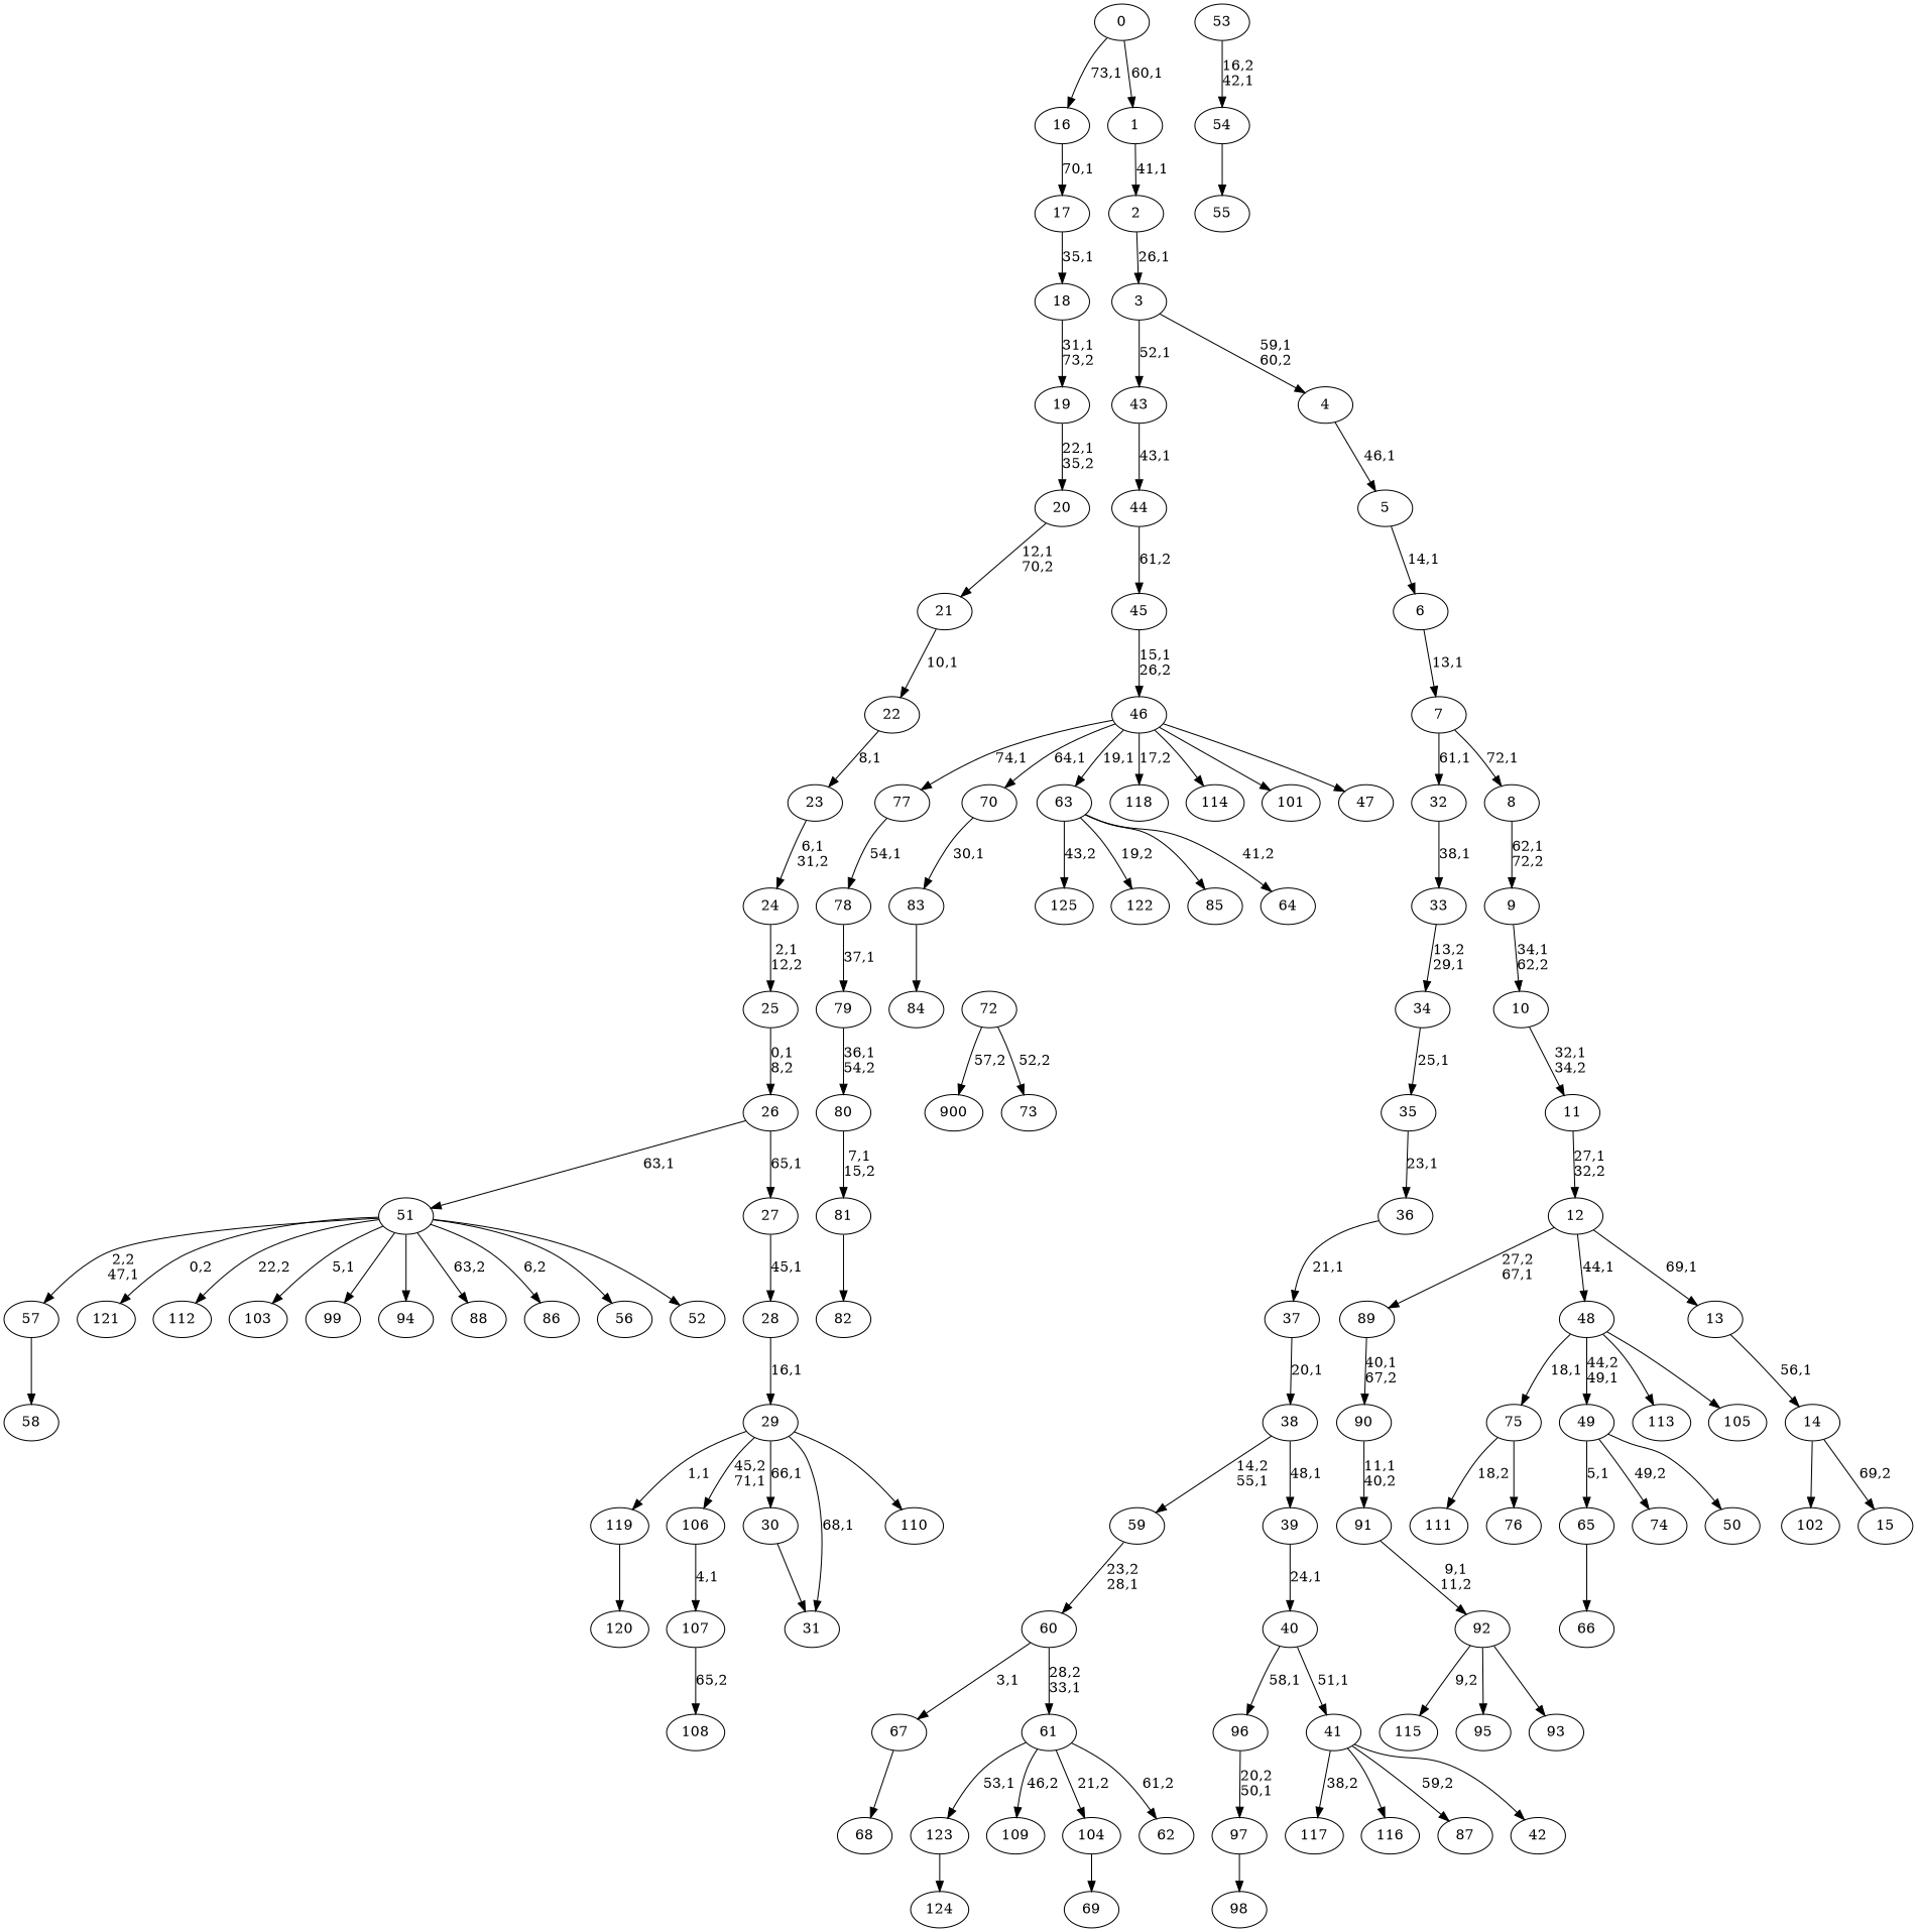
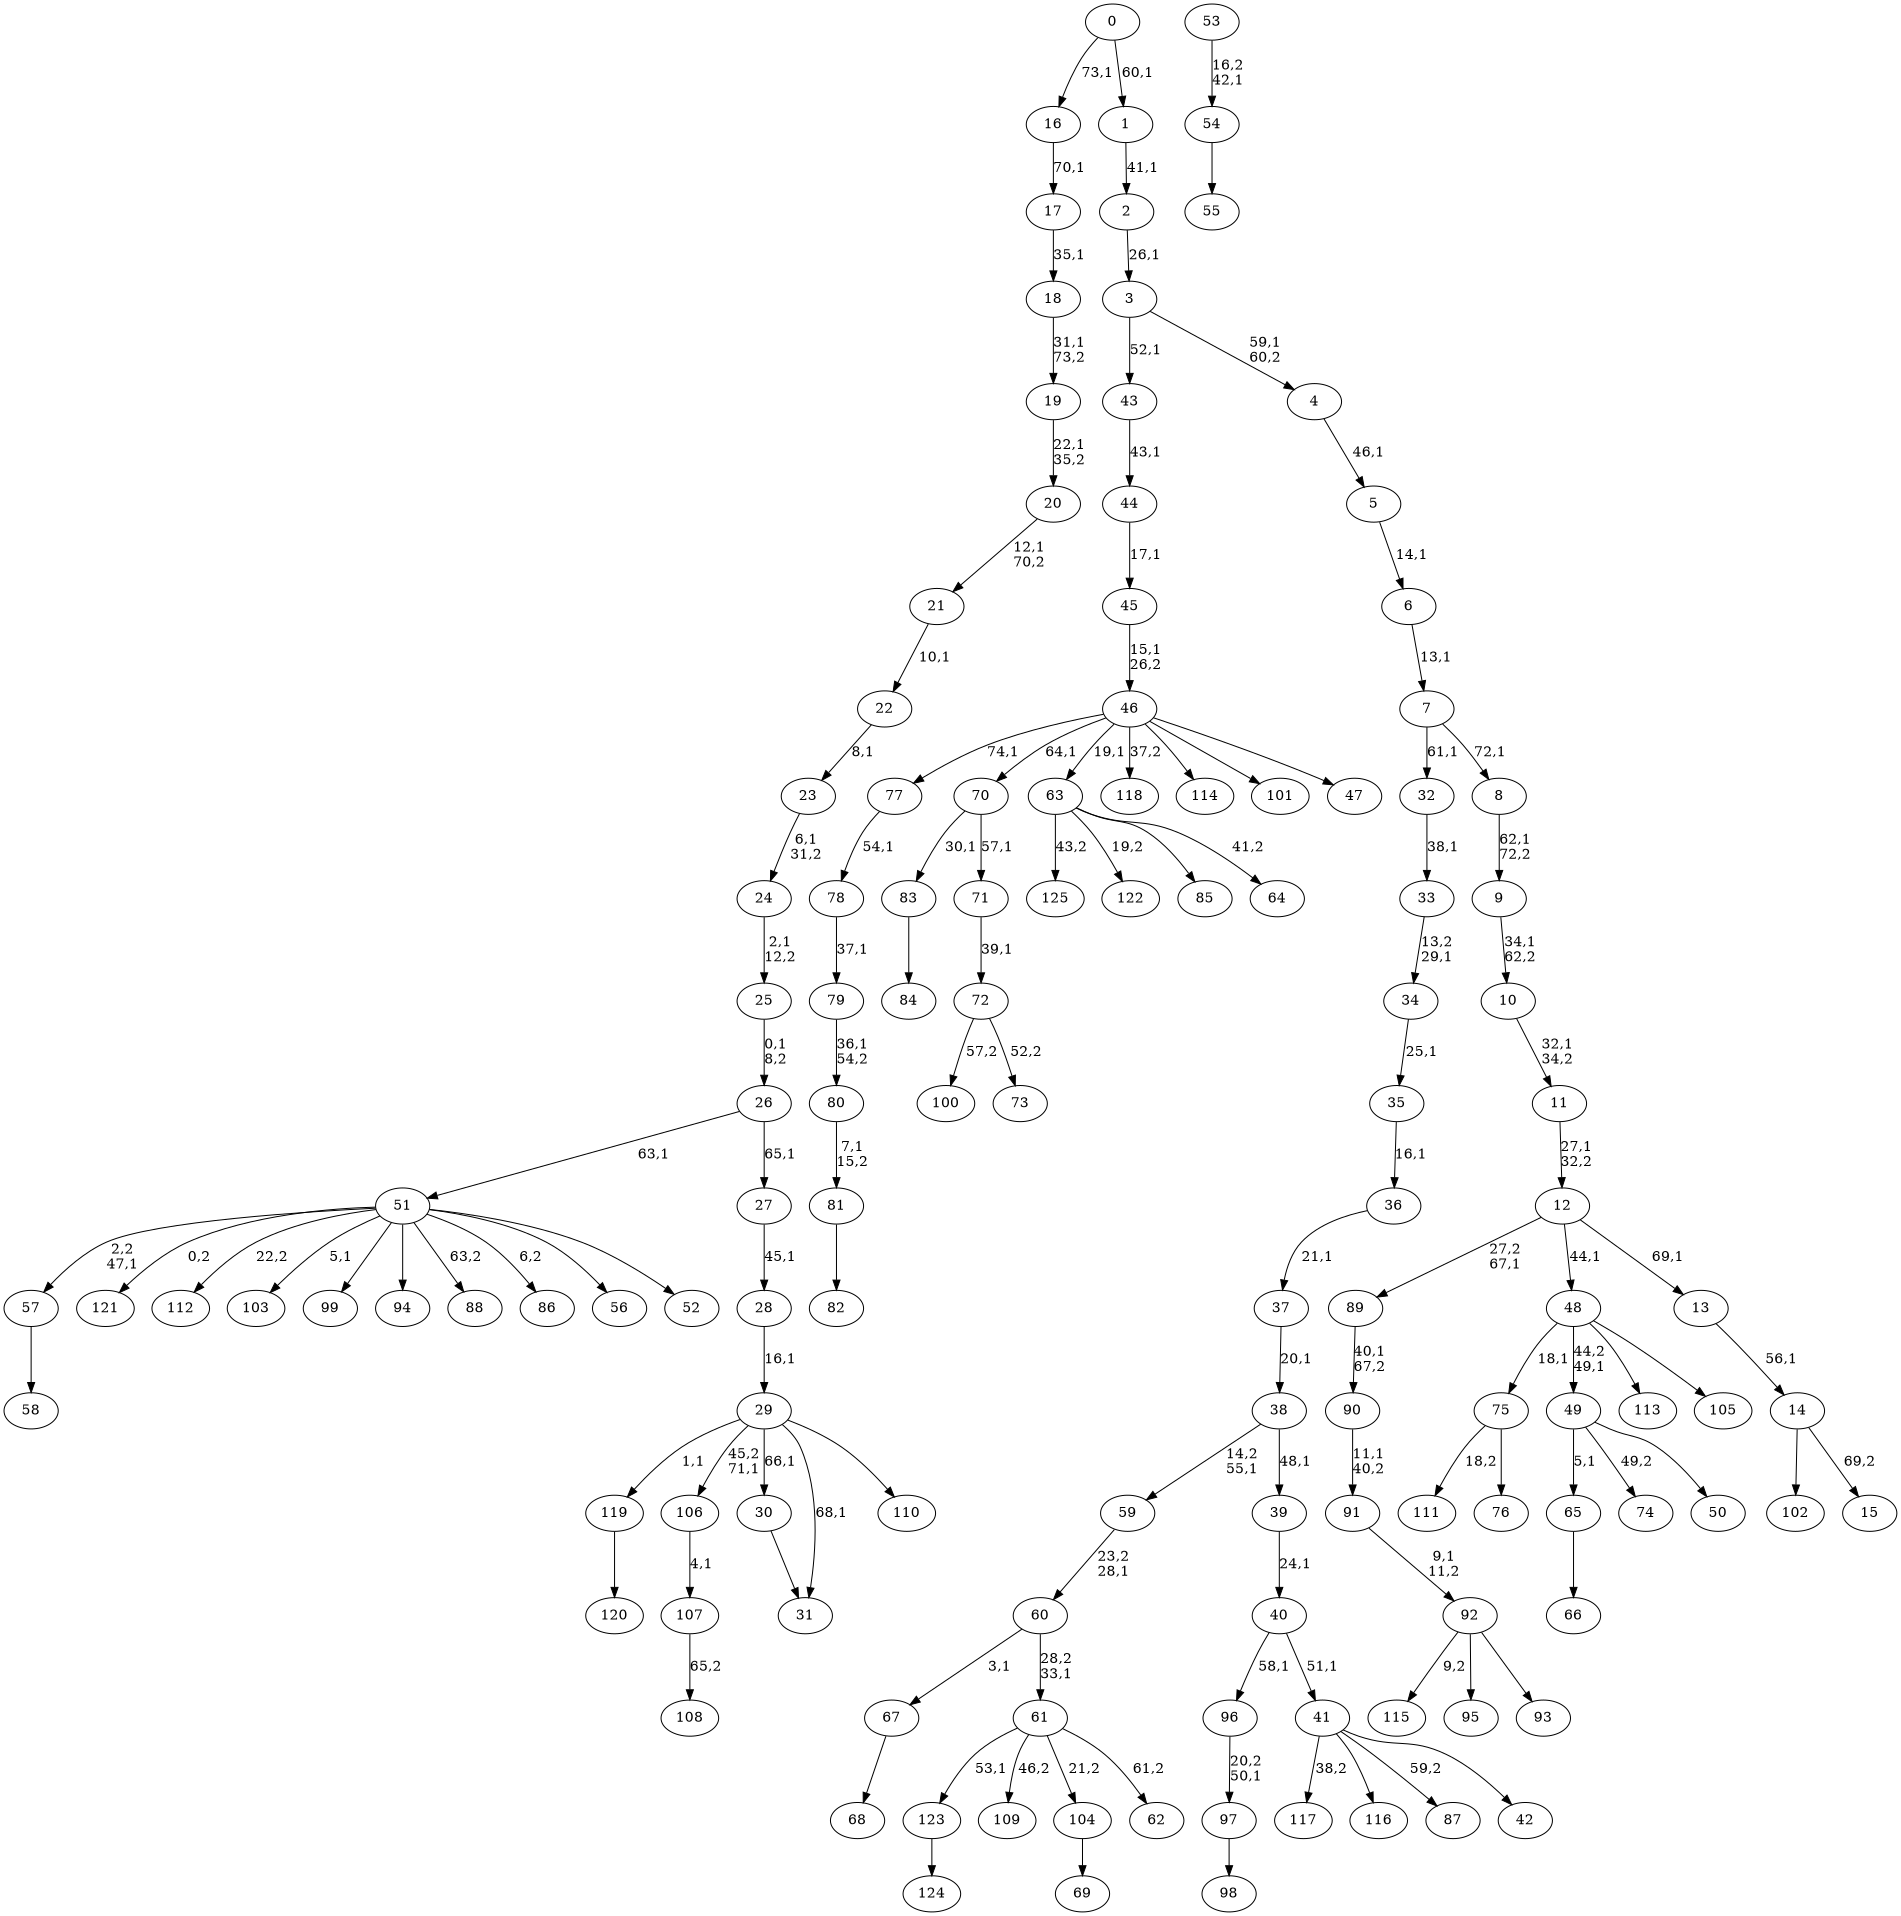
  digraph {
    123
    124
    119
    120
    107
    108
    106
    97
    98
    96
    92
    115
    95
    93
    91
    90
    89
    83
    84
    81
    82
    80
    79
    78
    77
    75
    111
    76
    72
-   100 [label=900]
+   100
    73
+   71
    70
    67
    68
    65
    66
    63
    125
    122
    85
    64
    61
    109
    104
    62
    69
    60
    59
    57
    58
    54
    55
    53
    51
    121
    112
    103
    99
    94
    88
    86
    56
    52
    49
    74
    50
    48
    113
    105
    46
    118
    114
    101
    47
    45
    44
    43
    41
    117
    116
    87
    42
    40
    39
    38
    37
    36
    35
    34
    33
    32
    30
    31
    29
    110
    28
    27
    26
    25
    24
    23
    22
    21
    20
    19
    18
    17
    16
    14
    102
    15
    13
    12
    11
    10
    9
    8
    7
    6
    5
    4
    3
    2
    1
    0
    123 -> 124
    119 -> 120
    107 -> 108 [label="65,2"]
    106 -> 107 [label="4,1"]
    97 -> 98
    96 -> 97 [label="20,2\n50,1"]
    92 -> 115 [label="9,2"]
    92 -> 95
    92 -> 93
    91 -> 92 [label="9,1\n11,2"]
    90 -> 91 [label="11,1\n40,2"]
    89 -> 90 [label="40,1\n67,2"]
    83 -> 84
    81 -> 82
    80 -> 81 [label="7,1\n15,2"]
    79 -> 80 [label="36,1\n54,2"]
    78 -> 79 [label="37,1"]
    77 -> 78 [label="54,1"]
    75 -> 111 [label="18,2"]
    75 -> 76
    72 -> 100 [label="57,2"]
    72 -> 73 [label="52,2"]
+   71 -> 72 [label="39,1"]
    70 -> 83 [label="30,1"]
+   70 -> 71 [label="57,1"]
    67 -> 68
    65 -> 66
    63 -> 125 [label="43,2"]
    63 -> 122 [label="19,2"]
    63 -> 85
    63 -> 64 [label="41,2"]
    61 -> 123 [label="53,1"]
    61 -> 109 [label="46,2"]
    61 -> 104 [label="21,2"]
    61 -> 62 [label="61,2"]
    104 -> 69
    60 -> 67 [label="3,1"]
    60 -> 61 [label="28,2\n33,1"]
    59 -> 60 [label="23,2\n28,1"]
    57 -> 58
    54 -> 55
    53 -> 54 [label="16,2\n42,1"]
    51 -> 57 [label="2,2\n47,1"]
    51 -> 121 [label="0,2"]
    51 -> 112 [label="22,2"]
    51 -> 103 [label="5,1"]
    51 -> 99
    51 -> 94
    51 -> 88 [label="63,2"]
    51 -> 86 [label="6,2"]
    51 -> 56
    51 -> 52
    49 -> 65 [label="5,1"]
    49 -> 74 [label="49,2"]
    49 -> 50
    48 -> 75 [label="18,1"]
    48 -> 49 [label="44,2\n49,1"]
    48 -> 113
    48 -> 105
    46 -> 77 [label="74,1"]
    46 -> 70 [label="64,1"]
    46 -> 63 [label="19,1"]
-   46 -> 118 [label="17,2"]
+   46 -> 118 [label="37,2"]
    46 -> 114
    46 -> 101
    46 -> 47
    45 -> 46 [label="15,1\n26,2"]
-   44 -> 45 [label="61,2"]
+   44 -> 45 [label="17,1"]
    43 -> 44 [label="43,1"]
    41 -> 117 [label="38,2"]
    41 -> 116
    41 -> 87 [label="59,2"]
    41 -> 42
    40 -> 96 [label="58,1"]
    40 -> 41 [label="51,1"]
    39 -> 40 [label="24,1"]
    38 -> 59 [label="14,2\n55,1"]
    38 -> 39 [label="48,1"]
    37 -> 38 [label="20,1"]
    36 -> 37 [label="21,1"]
-   35 -> 36 [label="23,1"]
+   35 -> 36 [label="16,1"]
    34 -> 35 [label="25,1"]
    33 -> 34 [label="13,2\n29,1"]
    32 -> 33 [label="38,1"]
    30 -> 31
    29 -> 119 [label="1,1"]
    29 -> 106 [label="45,2\n71,1"]
    29 -> 30 [label="66,1"]
    29 -> 31 [label="68,1"]
    29 -> 110
    28 -> 29 [label="16,1"]
    27 -> 28 [label="45,1"]
    26 -> 51 [label="63,1"]
    26 -> 27 [label="65,1"]
    25 -> 26 [label="0,1\n8,2"]
    24 -> 25 [label="2,1\n12,2"]
    23 -> 24 [label="6,1\n31,2"]
    22 -> 23 [label="8,1"]
    21 -> 22 [label="10,1"]
    20 -> 21 [label="12,1\n70,2"]
    19 -> 20 [label="22,1\n35,2"]
    18 -> 19 [label="31,1\n73,2"]
    17 -> 18 [label="35,1"]
    16 -> 17 [label="70,1"]
    14 -> 102
    14 -> 15 [label="69,2"]
    13 -> 14 [label="56,1"]
    12 -> 89 [label="27,2\n67,1"]
    12 -> 48 [label="44,1"]
    12 -> 13 [label="69,1"]
    11 -> 12 [label="27,1\n32,2"]
    10 -> 11 [label="32,1\n34,2"]
    9 -> 10 [label="34,1\n62,2"]
    8 -> 9 [label="62,1\n72,2"]
    7 -> 32 [label="61,1"]
    7 -> 8 [label="72,1"]
    6 -> 7 [label="13,1"]
    5 -> 6 [label="14,1"]
    4 -> 5 [label="46,1"]
    3 -> 43 [label="52,1"]
    3 -> 4 [label="59,1\n60,2"]
    2 -> 3 [label="26,1"]
    1 -> 2 [label="41,1"]
    0 -> 16 [label="73,1"]
    0 -> 1 [label="60,1"]
  }
